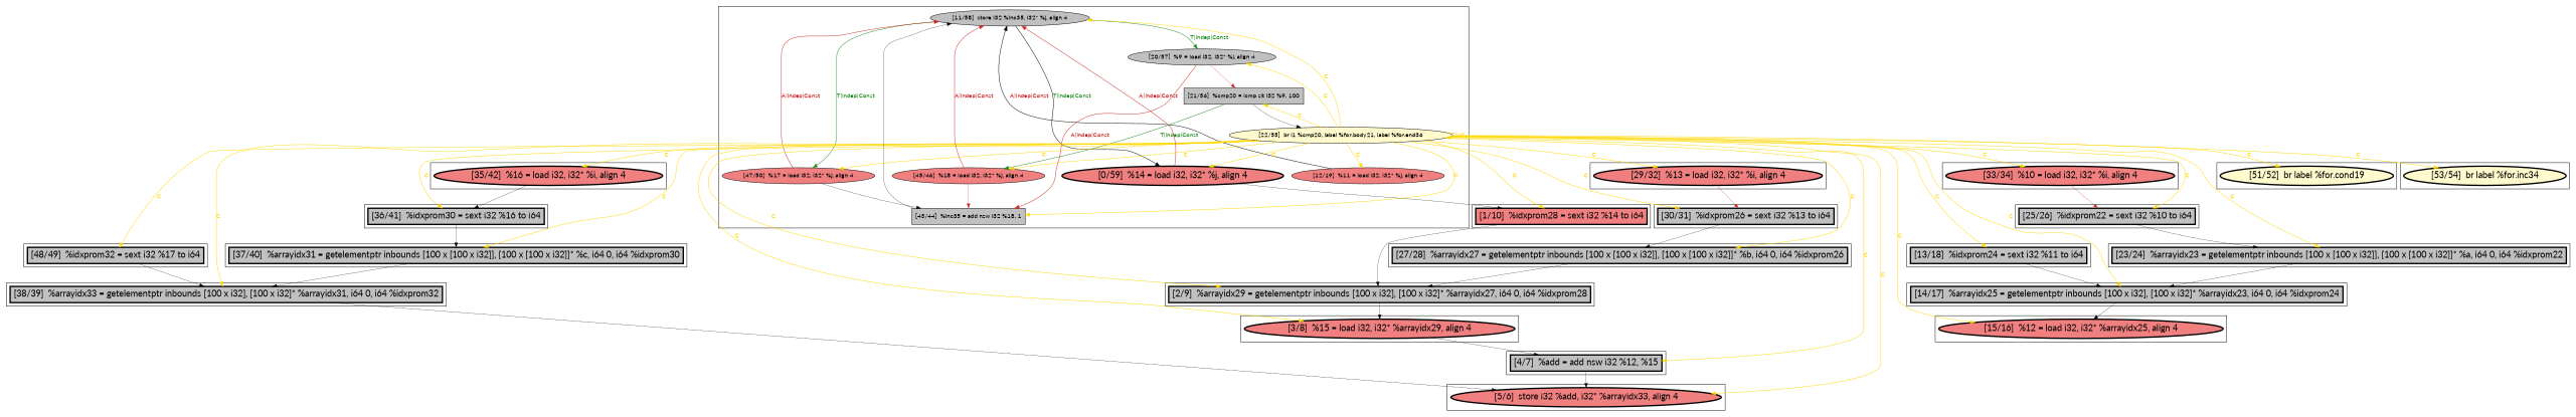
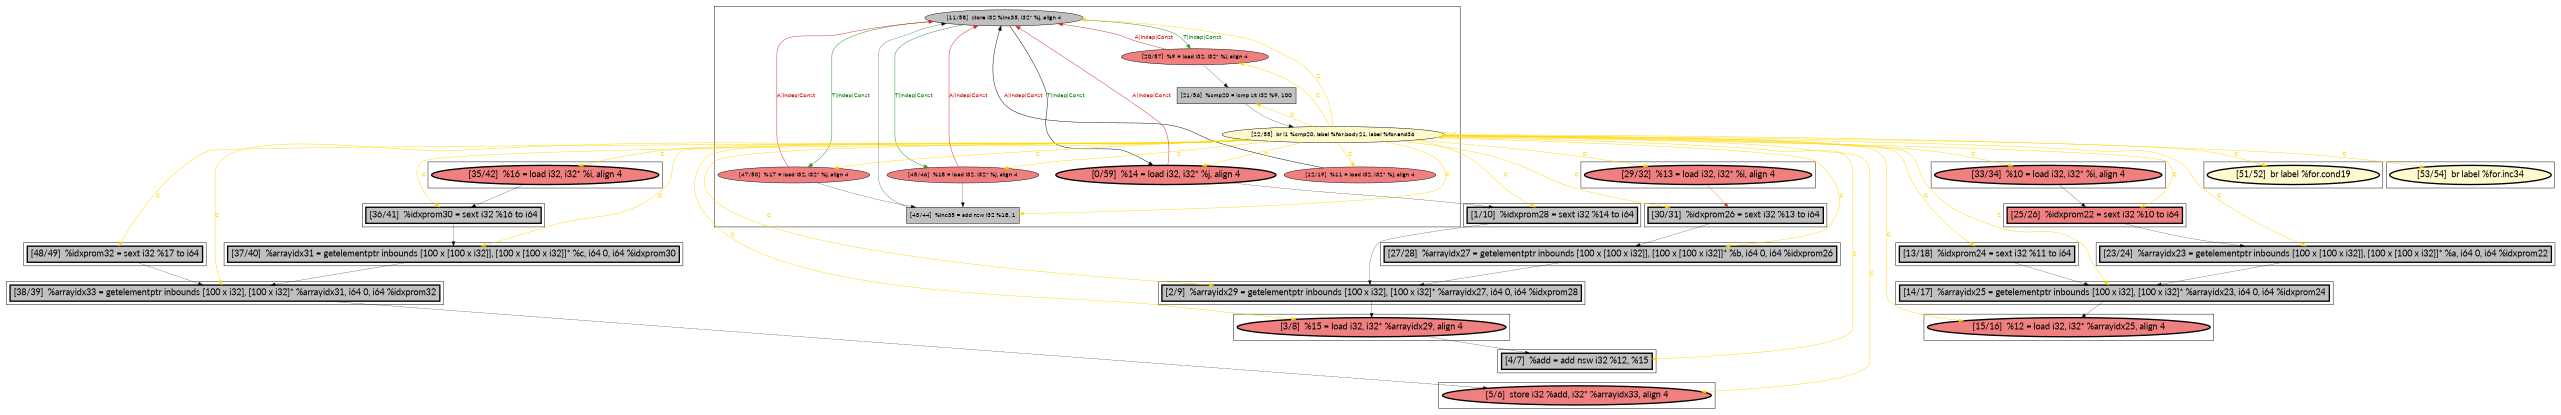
  digraph {
    fontname=Lato
    node [fillcolor=grey fontname=Lato fontsize=20 penwidth=3.0 shape=rectangle style=filled]
    edge [color=gold fontcolor=gold fontname=Lato penwidth=1.0 style=solid]
    n1 [label="[27/28]  %arrayidx27 = getelementptr inbounds [100 x [100 x i32]], [100 x [100 x i32]]* %b, i64 0, i64 %idxprom26"]
    n2 [label="[38/39]  %arrayidx33 = getelementptr inbounds [100 x i32], [100 x i32]* %arrayidx31, i64 0, i64 %idxprom32"]
    n3 [fillcolor=lightcoral label="[29/32]  %13 = load i32, i32* %i, align 4" shape=ellipse]
    n4 [label="[37/40]  %arrayidx31 = getelementptr inbounds [100 x [100 x i32]], [100 x [100 x i32]]* %c, i64 0, i64 %idxprom30"]
    n5 [fillcolor=lightcoral label="[15/16]  %12 = load i32, i32* %arrayidx25, align 4" shape=ellipse]
-   n6 [fillcolor=lightcoral label="[1/10]  %idxprom28 = sext i32 %14 to i64"]
+   n6 [label="[1/10]  %idxprom28 = sext i32 %14 to i64"]
    n7 [fillcolor=lightcoral label="[3/8]  %15 = load i32, i32* %arrayidx29, align 4" shape=ellipse]
    n8 [label="[4/7]  %add = add nsw i32 %12, %15"]
    n9 [label="[36/41]  %idxprom30 = sext i32 %16 to i64"]
    n10 [label="[48/49]  %idxprom32 = sext i32 %17 to i64"]
    n11 [fillcolor=lightcoral label="[5/6]  store i32 %add, i32* %arrayidx33, align 4" shape=ellipse]
    n12 [label="[23/24]  %arrayidx23 = getelementptr inbounds [100 x [100 x i32]], [100 x [100 x i32]]* %a, i64 0, i64 %idxprom22"]
    n13 [fillcolor=lightcoral label="[35/42]  %16 = load i32, i32* %i, align 4" shape=ellipse]
    n14 [fillcolor=lemonchiffon label="[51/52]  br label %for.cond19" shape=ellipse]
    n15 [label="[30/31]  %idxprom26 = sext i32 %13 to i64"]
-   n16 [label="[25/26]  %idxprom22 = sext i32 %10 to i64"]
+   n16 [fillcolor=lightcoral label="[25/26]  %idxprom22 = sext i32 %10 to i64"]
    n17 [label="[2/9]  %arrayidx29 = getelementptr inbounds [100 x i32], [100 x i32]* %arrayidx27, i64 0, i64 %idxprom28"]
    n18 [label="[14/17]  %arrayidx25 = getelementptr inbounds [100 x i32], [100 x i32]* %arrayidx23, i64 0, i64 %idxprom24"]
    n19 [label="[13/18]  %idxprom24 = sext i32 %11 to i64"]
    n20 [label="[11/58]  store i32 %inc35, i32* %j, align 4" shape=ellipse fontsize="" penwidth=""]
    n21 [fillcolor=lightcoral label="[47/50]  %17 = load i32, i32* %j, align 4" shape=ellipse fontsize="" penwidth=""]
    n22 [fillcolor=lightcoral label="[12/19]  %11 = load i32, i32* %j, align 4" shape=ellipse fontsize="" penwidth=""]
    n23 [label="[21/56]  %cmp20 = icmp slt i32 %9, 100" fontsize="" penwidth=""]
    n24 [fillcolor=lemonchiffon label="[22/55]  br i1 %cmp20, label %for.body21, label %for.end36" shape=ellipse fontsize="" penwidth=""]
    n25 [fillcolor=lightcoral label="[45/46]  %18 = load i32, i32* %j, align 4" shape=ellipse fontsize="" penwidth=""]
    n26 [label="[43/44]  %inc35 = add nsw i32 %18, 1" fontsize="" penwidth=""]
-   n27 [label="[20/57]  %9 = load i32, i32* %j, align 4" shape=ellipse fontsize="" penwidth=""]
+   n27 [fillcolor=lightcoral label="[20/57]  %9 = load i32, i32* %j, align 4" shape=ellipse fontsize="" penwidth=""]
    n28 [fillcolor=lightcoral label="[0/59]  %14 = load i32, i32* %j, align 4" shape=ellipse]
    n29 [fillcolor=lemonchiffon label="[53/54]  br label %for.inc34" shape=ellipse]
    n30 [fillcolor=lightcoral label="[33/34]  %10 = load i32, i32* %i, align 4" shape=ellipse]
    subgraph cluster_1 {
      n1
    }
    subgraph cluster_2 {
      n2
    }
    subgraph cluster_3 {
      n3
    }
    subgraph cluster_4 {
      n4
    }
    subgraph cluster_5 {
      n5
    }
    subgraph cluster_6 {
      n6
    }
    subgraph cluster_7 {
      n7
    }
    subgraph cluster_8 {
      n8
    }
    subgraph cluster_9 {
      n9
    }
    subgraph cluster_10 {
      n10
    }
    subgraph cluster_11 {
      n11
    }
    subgraph cluster_12 {
      n12
    }
    subgraph cluster_13 {
      n13
    }
    subgraph cluster_14 {
      n14
    }
    subgraph cluster_15 {
      n15
    }
    subgraph cluster_16 {
      n16
    }
    subgraph cluster_17 {
      n17
    }
    subgraph cluster_18 {
      n18
    }
    subgraph cluster_19 {
      n19
    }
    subgraph cluster_20 {
      n20
      n21
      n22
      n23
      n24
      n25
      n26
      n27
      n28
    }
    subgraph cluster_21 {
      n29
    }
    subgraph cluster_22 {
      n30
    }
    n1 -> n17 [color=black fontcolor=black penwidth=0.5]
    n2 -> n11 [color=black fontcolor=black penwidth=0.5]
    n3 -> n15 [color=firebrick3 fontcolor=black penwidth=0.5]
    n4 -> n2 [color=black fontcolor=black penwidth=0.5]
    n6 -> n17 [color=black fontcolor=black penwidth=0.5]
    n7 -> n8 [color=black fontcolor=black penwidth=0.5]
-   n8 -> n11 [color=black fontcolor=black penwidth=0.5]
    n9 -> n4 [color=black fontcolor=black penwidth=0.5]
    n10 -> n2 [color=black fontcolor=black penwidth=0.5]
    n12 -> n18 [color=black fontcolor=black penwidth=0.5]
    n13 -> n9 [color=black fontcolor=black penwidth=0.5]
    n15 -> n1 [color=black fontcolor=black penwidth=0.5]
    n16 -> n12 [color=black fontcolor=black penwidth=0.5]
    n17 -> n7 [color=black fontcolor=black penwidth=0.5]
    n18 -> n5 [color=black fontcolor=black penwidth=0.5]
    n19 -> n18 [color=black fontcolor=black penwidth=0.5]
    n20 -> n21 [color=forestgreen fontcolor=forestgreen label="T|indep|Const"]
-   n23 -> n25 [color=forestgreen fontcolor=forestgreen label="T|indep|Const"]
+   n20 -> n25 [color=forestgreen fontcolor=forestgreen label="T|indep|Const"]
    n20 -> n27 [color=forestgreen fontcolor=forestgreen label="T|indep|Const"]
    n20 -> n28 [color=black fontcolor=forestgreen label="T|indep|Const"]
    n21 -> n20 [color=firebrick3 fontcolor=firebrick3 label="A|indep|Const"]
    n21 -> n26 [color=black fontcolor=black penwidth=0.5]
    n22 -> n20 [color=black fontcolor=firebrick3 label="A|indep|Const"]
    n23 -> n24 [color=black fontcolor=black penwidth=0.5]
    n24 -> n1 [label=C]
    n24 -> n2 [label=C]
    n24 -> n3 [label=C]
    n24 -> n4 [label=C]
    n24 -> n5 [label=C]
    n24 -> n6 [label=C]
    n24 -> n7 [label=C]
    n24 -> n8 [label=C]
    n24 -> n9 [label=C]
    n24 -> n10 [label=C]
    n24 -> n11 [label=C]
    n24 -> n12 [label=C]
    n24 -> n13 [label=C]
    n24 -> n14 [label=C]
    n24 -> n15 [label=C]
    n24 -> n16 [label=C]
    n24 -> n17 [label=C]
    n24 -> n18 [label=C]
    n24 -> n19 [label=C]
    n24 -> n20 [label=C]
    n24 -> n21 [label=C]
    n24 -> n22 [label=C]
    n24 -> n23 [label=C]
    n24 -> n24 [label=C]
    n24 -> n25 [label=C]
    n24 -> n26 [label=C]
    n24 -> n27 [label=C]
    n24 -> n28 [label=C]
    n24 -> n29 [label=C]
    n24 -> n30 [label=C]
    n25 -> n20 [color=firebrick3 fontcolor=firebrick3 label="A|indep|Const"]
-   n25 -> n26 [color=firebrick3 fontcolor=black penwidth=0.5]
+   n25 -> n26 [color=black fontcolor=black penwidth=0.5]
    n26 -> n20 [color=black fontcolor=black penwidth=0.5]
-   n27 -> n26 [color=firebrick3 fontcolor=firebrick3 label="A|indep|Const"]
-   n27 -> n23 [color=firebrick3 fontcolor=black penwidth=0.5]
+   n27 -> n20 [color=firebrick3 fontcolor=firebrick3 label="A|indep|Const"]
+   n27 -> n23 [color=black fontcolor=black penwidth=0.5]
    n28 -> n6 [color=black fontcolor=black penwidth=0.5]
    n28 -> n20 [color=firebrick3 fontcolor=firebrick3 label="A|indep|Const"]
-   n30 -> n16 [color=firebrick3 fontcolor=black penwidth=0.5]
+   n30 -> n16 [color=black fontcolor=black penwidth=0.5]
  }
